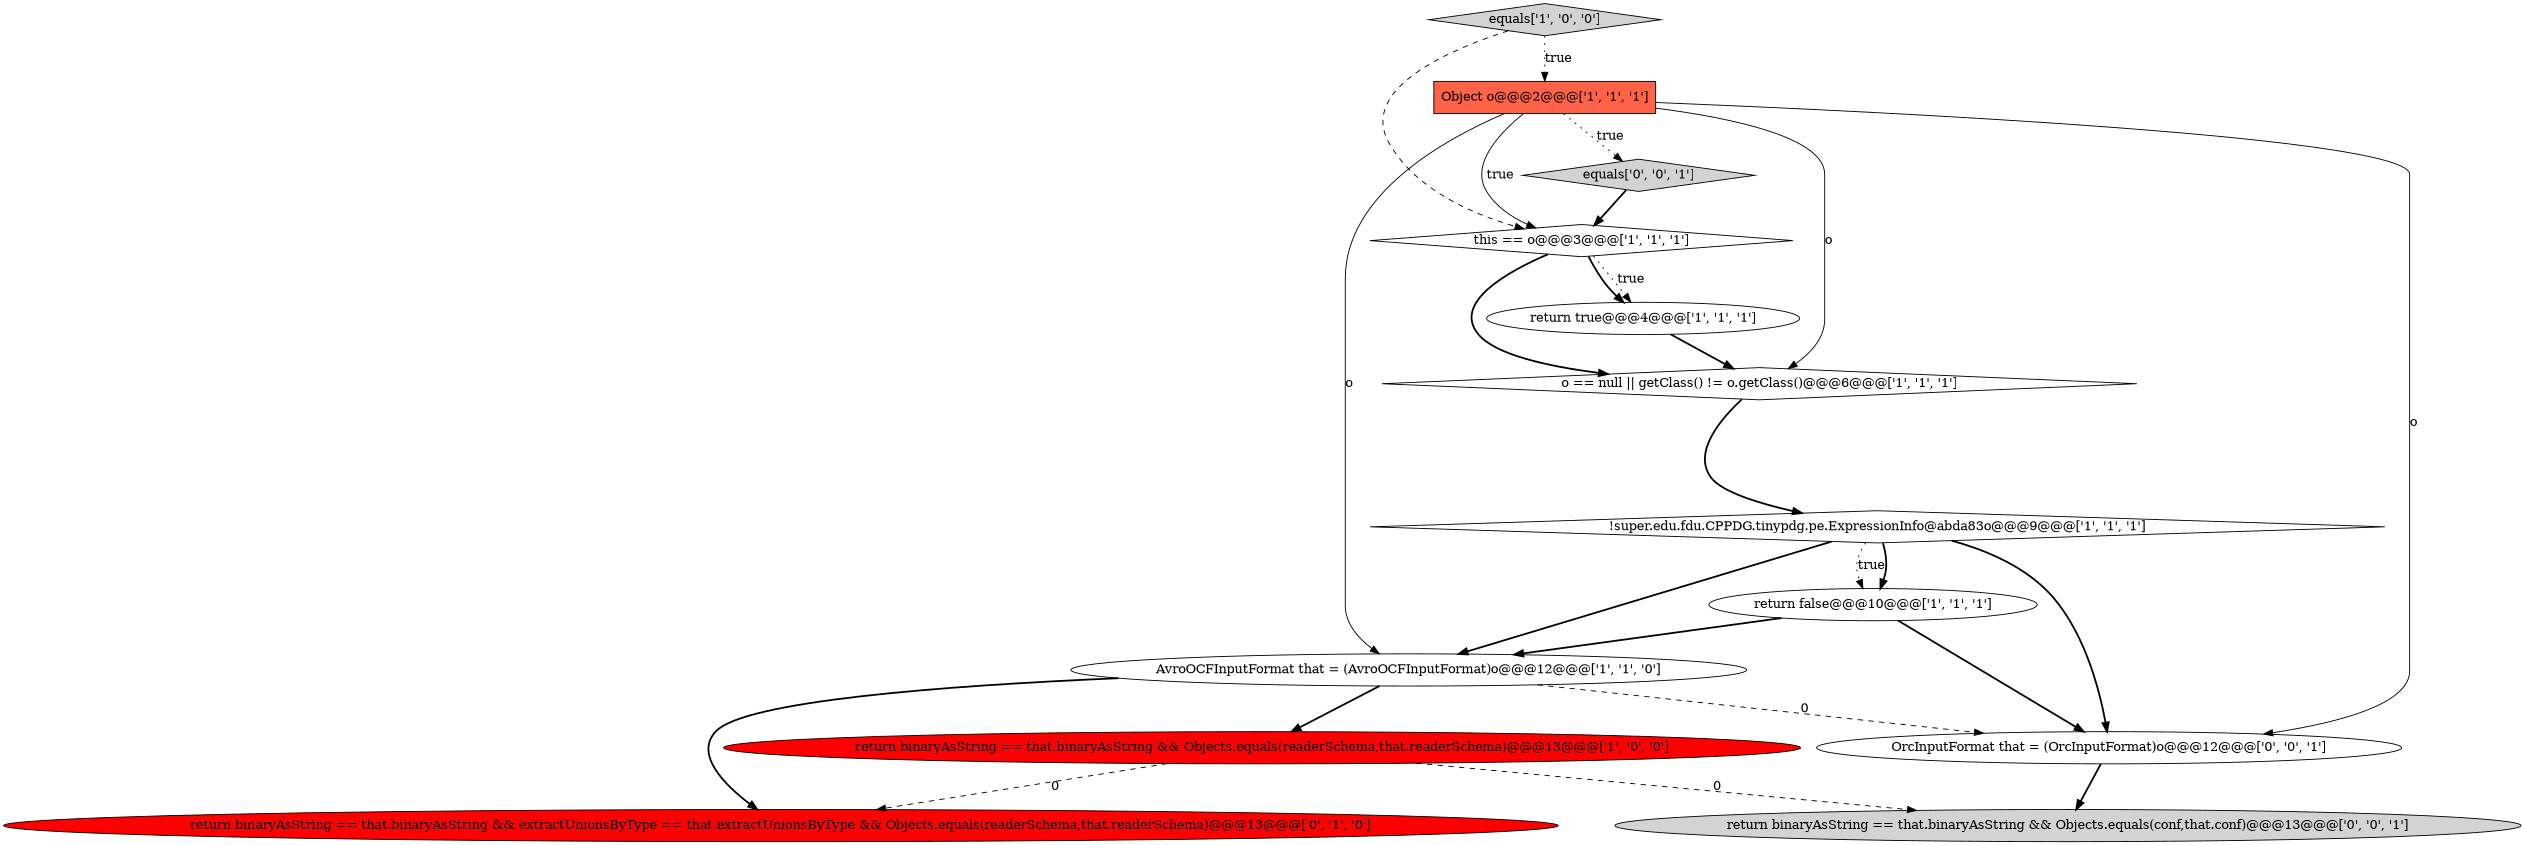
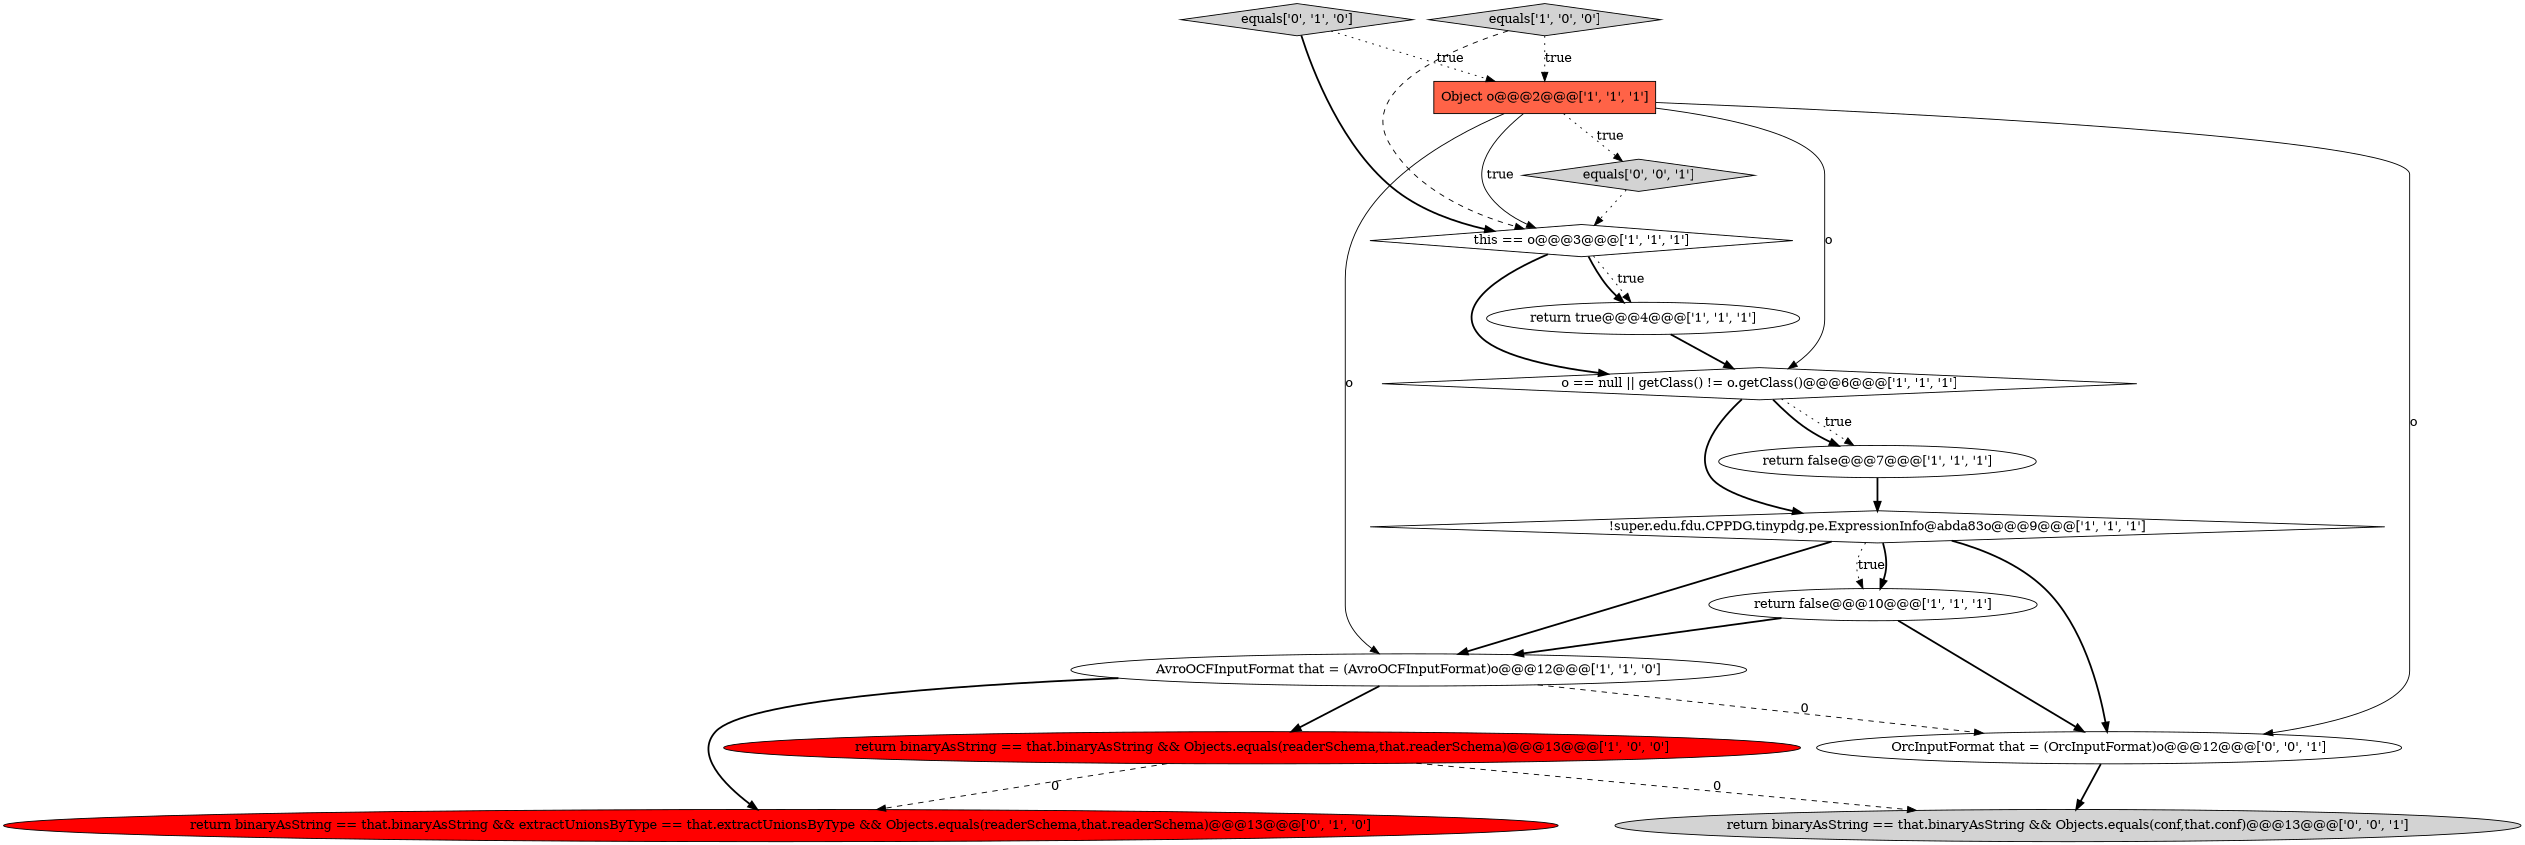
  digraph {
    node [fillcolor=white shape=ellipse style=filled]
    edge [style=bold]
    n1 [fillcolor=lightgray label="equals['1', '0', '0']" shape=diamond]
    n2 [label="this == o@@@3@@@['1', '1', '1']" shape=diamond]
    n3 [fillcolor=tomato label="Object o@@@2@@@['1', '1', '1']" shape=box]
    n4 [label="o == null || getClass() != o.getClass()@@@6@@@['1', '1', '1']" shape=diamond]
    n5 [label="return true@@@4@@@['1', '1', '1']"]
    n6 [fillcolor=lightgray label="equals['0', '0', '1']" shape=diamond]
    n7 [label="OrcInputFormat that = (OrcInputFormat)o@@@12@@@['0', '0', '1']"]
    n8 [label="AvroOCFInputFormat that = (AvroOCFInputFormat)o@@@12@@@['1', '1', '0']"]
+   n9 [label="return false@@@7@@@['1', '1', '1']"]
    n10 [label="!super.edu.fdu.CPPDG.tinypdg.pe.ExpressionInfo@abda83o@@@9@@@['1', '1', '1']" shape=diamond]
    n11 [label="return false@@@10@@@['1', '1', '1']"]
    n12 [fillcolor=lightgray label="return binaryAsString == that.binaryAsString && Objects.equals(conf,that.conf)@@@13@@@['0', '0', '1']"]
    n13 [fillcolor=red label="return binaryAsString == that.binaryAsString && Objects.equals(readerSchema,that.readerSchema)@@@13@@@['1', '0', '0']"]
    n14 [fillcolor=red label="return binaryAsString == that.binaryAsString && extractUnionsByType == that.extractUnionsByType && Objects.equals(readerSchema,that.readerSchema)@@@13@@@['0', '1', '0']"]
+   n15 [fillcolor=lightgray label="equals['0', '1', '0']" shape=diamond]
    n1 -> n2 [style=dashed]
    n1 -> n3 [label=true style=dotted]
    n2 -> n4
    n2 -> n5
    n2 -> n5 [label=true style=dotted]
    n3 -> n2 [label=true style=solid]
    n3 -> n4 [label=o style=solid]
    n3 -> n6 [label=true style=dotted]
    n3 -> n7 [label=o style=solid]
    n3 -> n8 [label=o style=solid]
+   n4 -> n9
+   n4 -> n9 [label=true style=dotted]
    n4 -> n10
    n5 -> n4
-   n6 -> n2
+   n6 -> n2 [style=dotted]
    n7 -> n12
    n8 -> n7 [label=0 style=dashed]
    n8 -> n13
    n8 -> n14
+   n9 -> n10
    n10 -> n7
    n10 -> n8
    n10 -> n11 [label=true style=dotted]
    n10 -> n11
    n11 -> n7
    n11 -> n8
    n13 -> n12 [label=0 style=dashed]
    n13 -> n14 [label=0 style=dashed]
+   n15 -> n2
+   n15 -> n3 [label=true style=dotted]
  }
